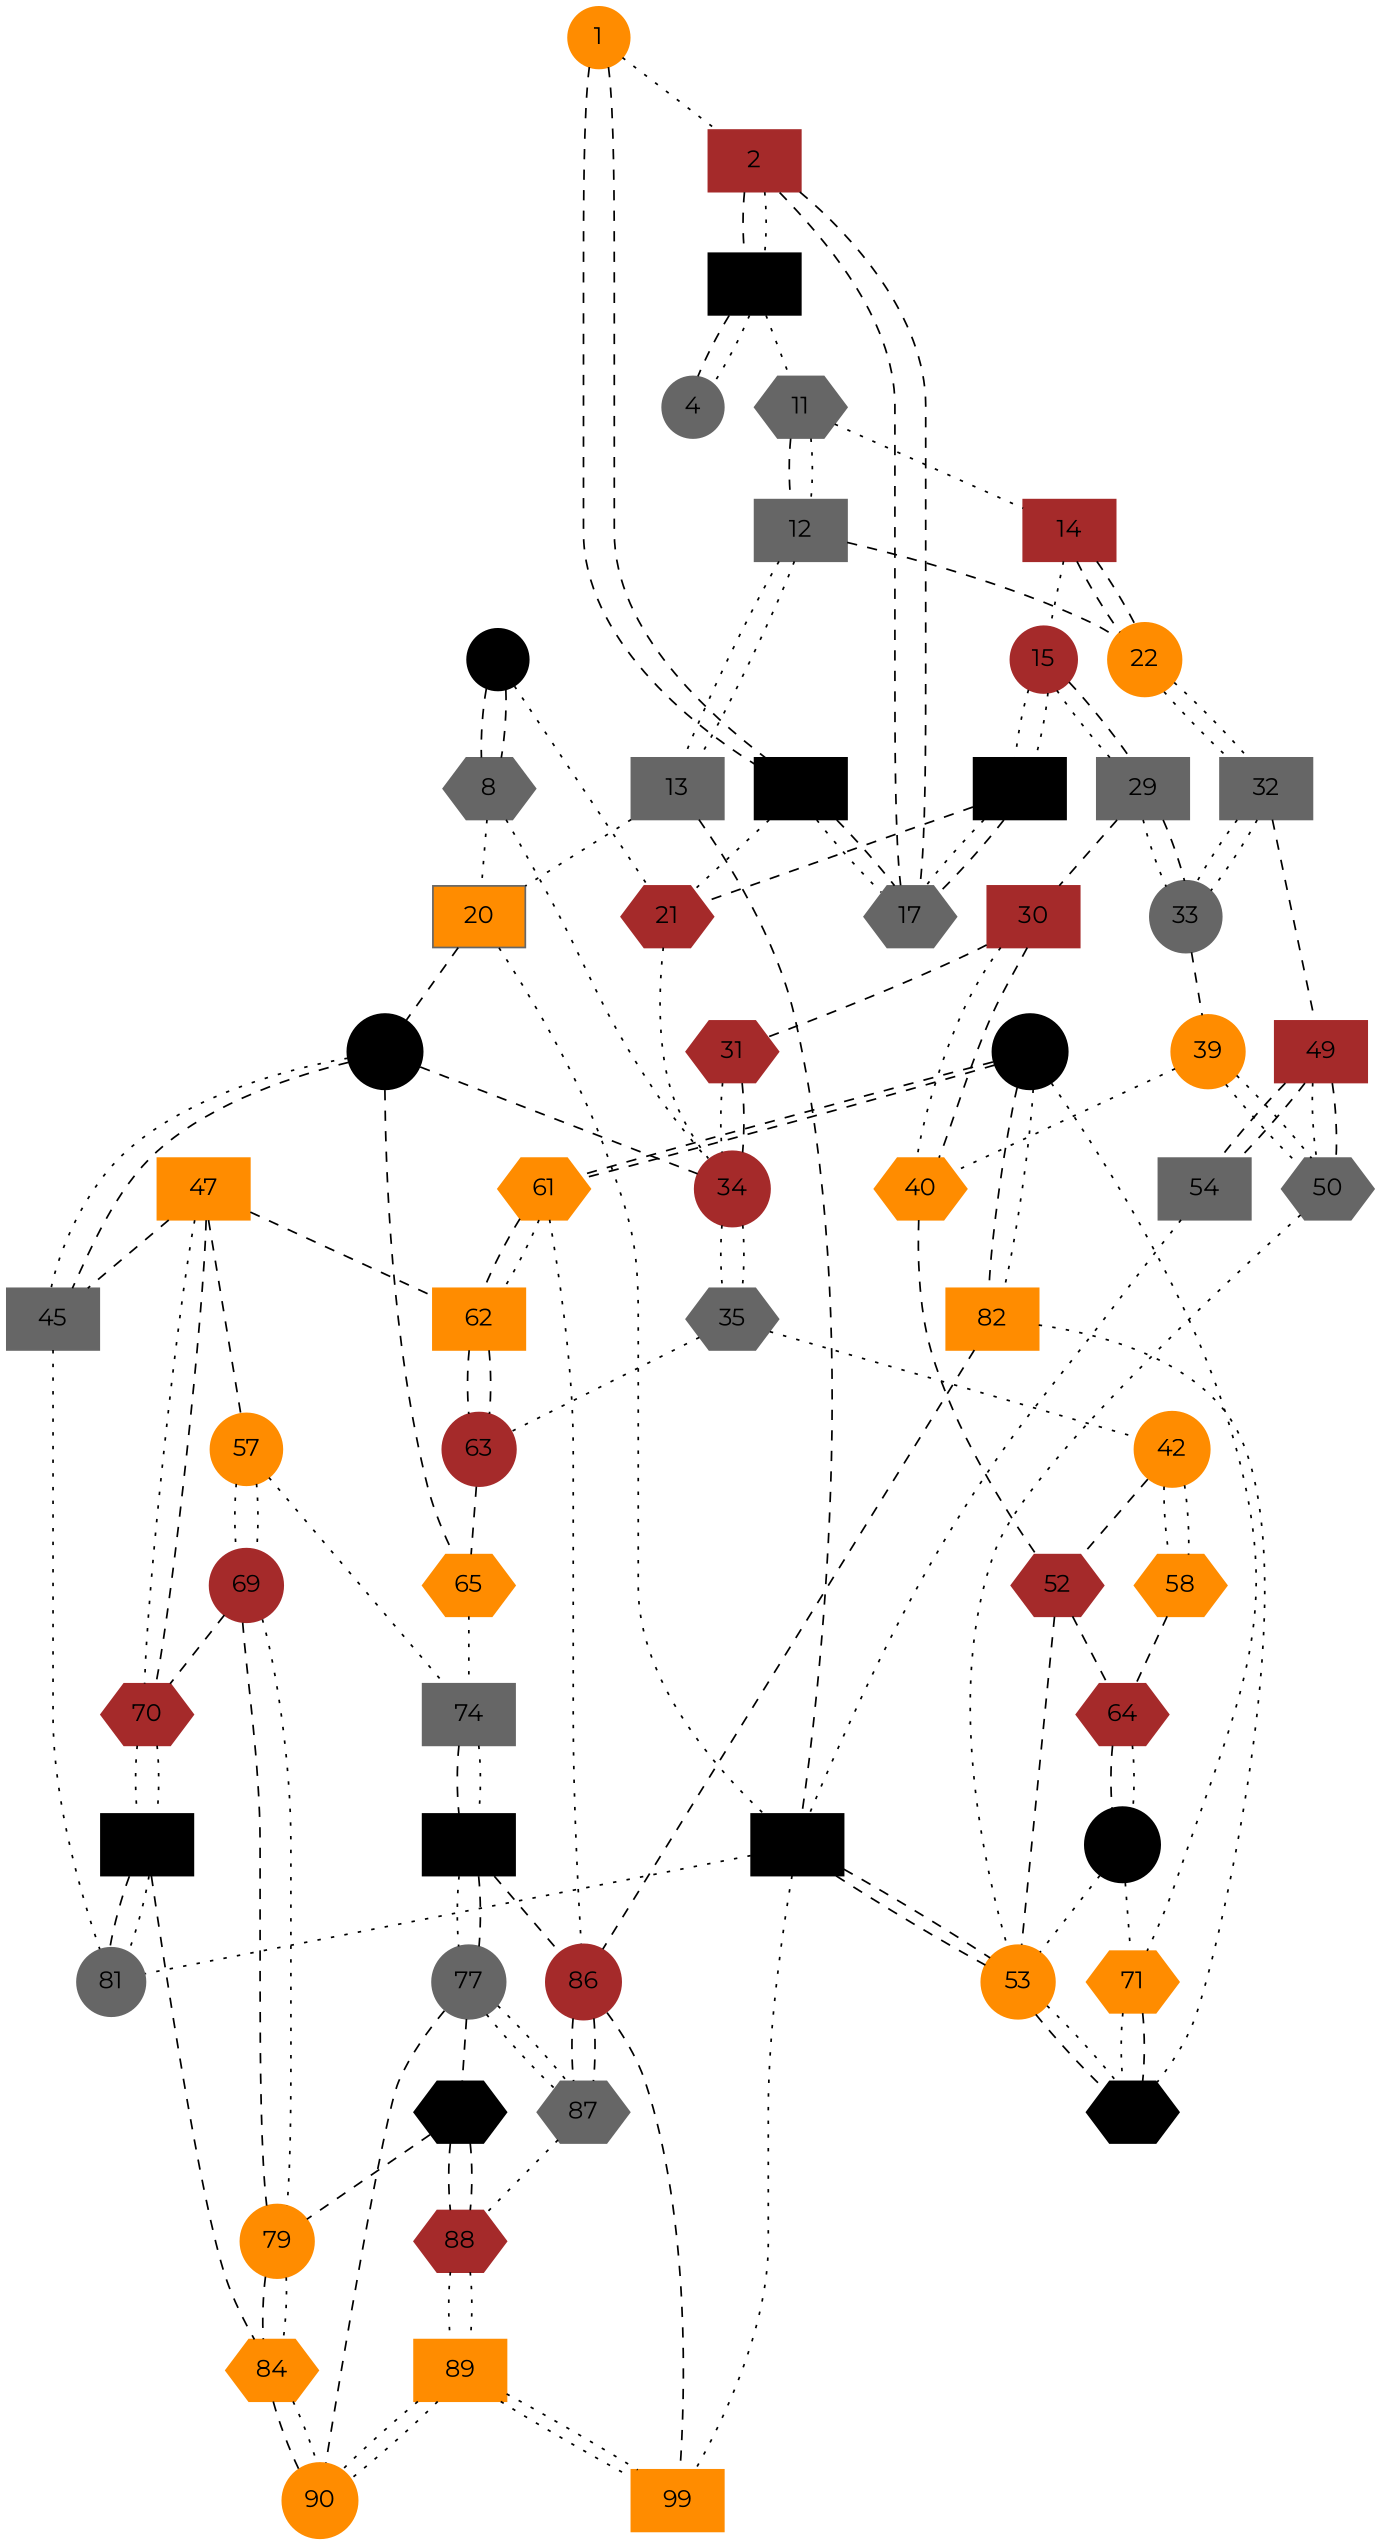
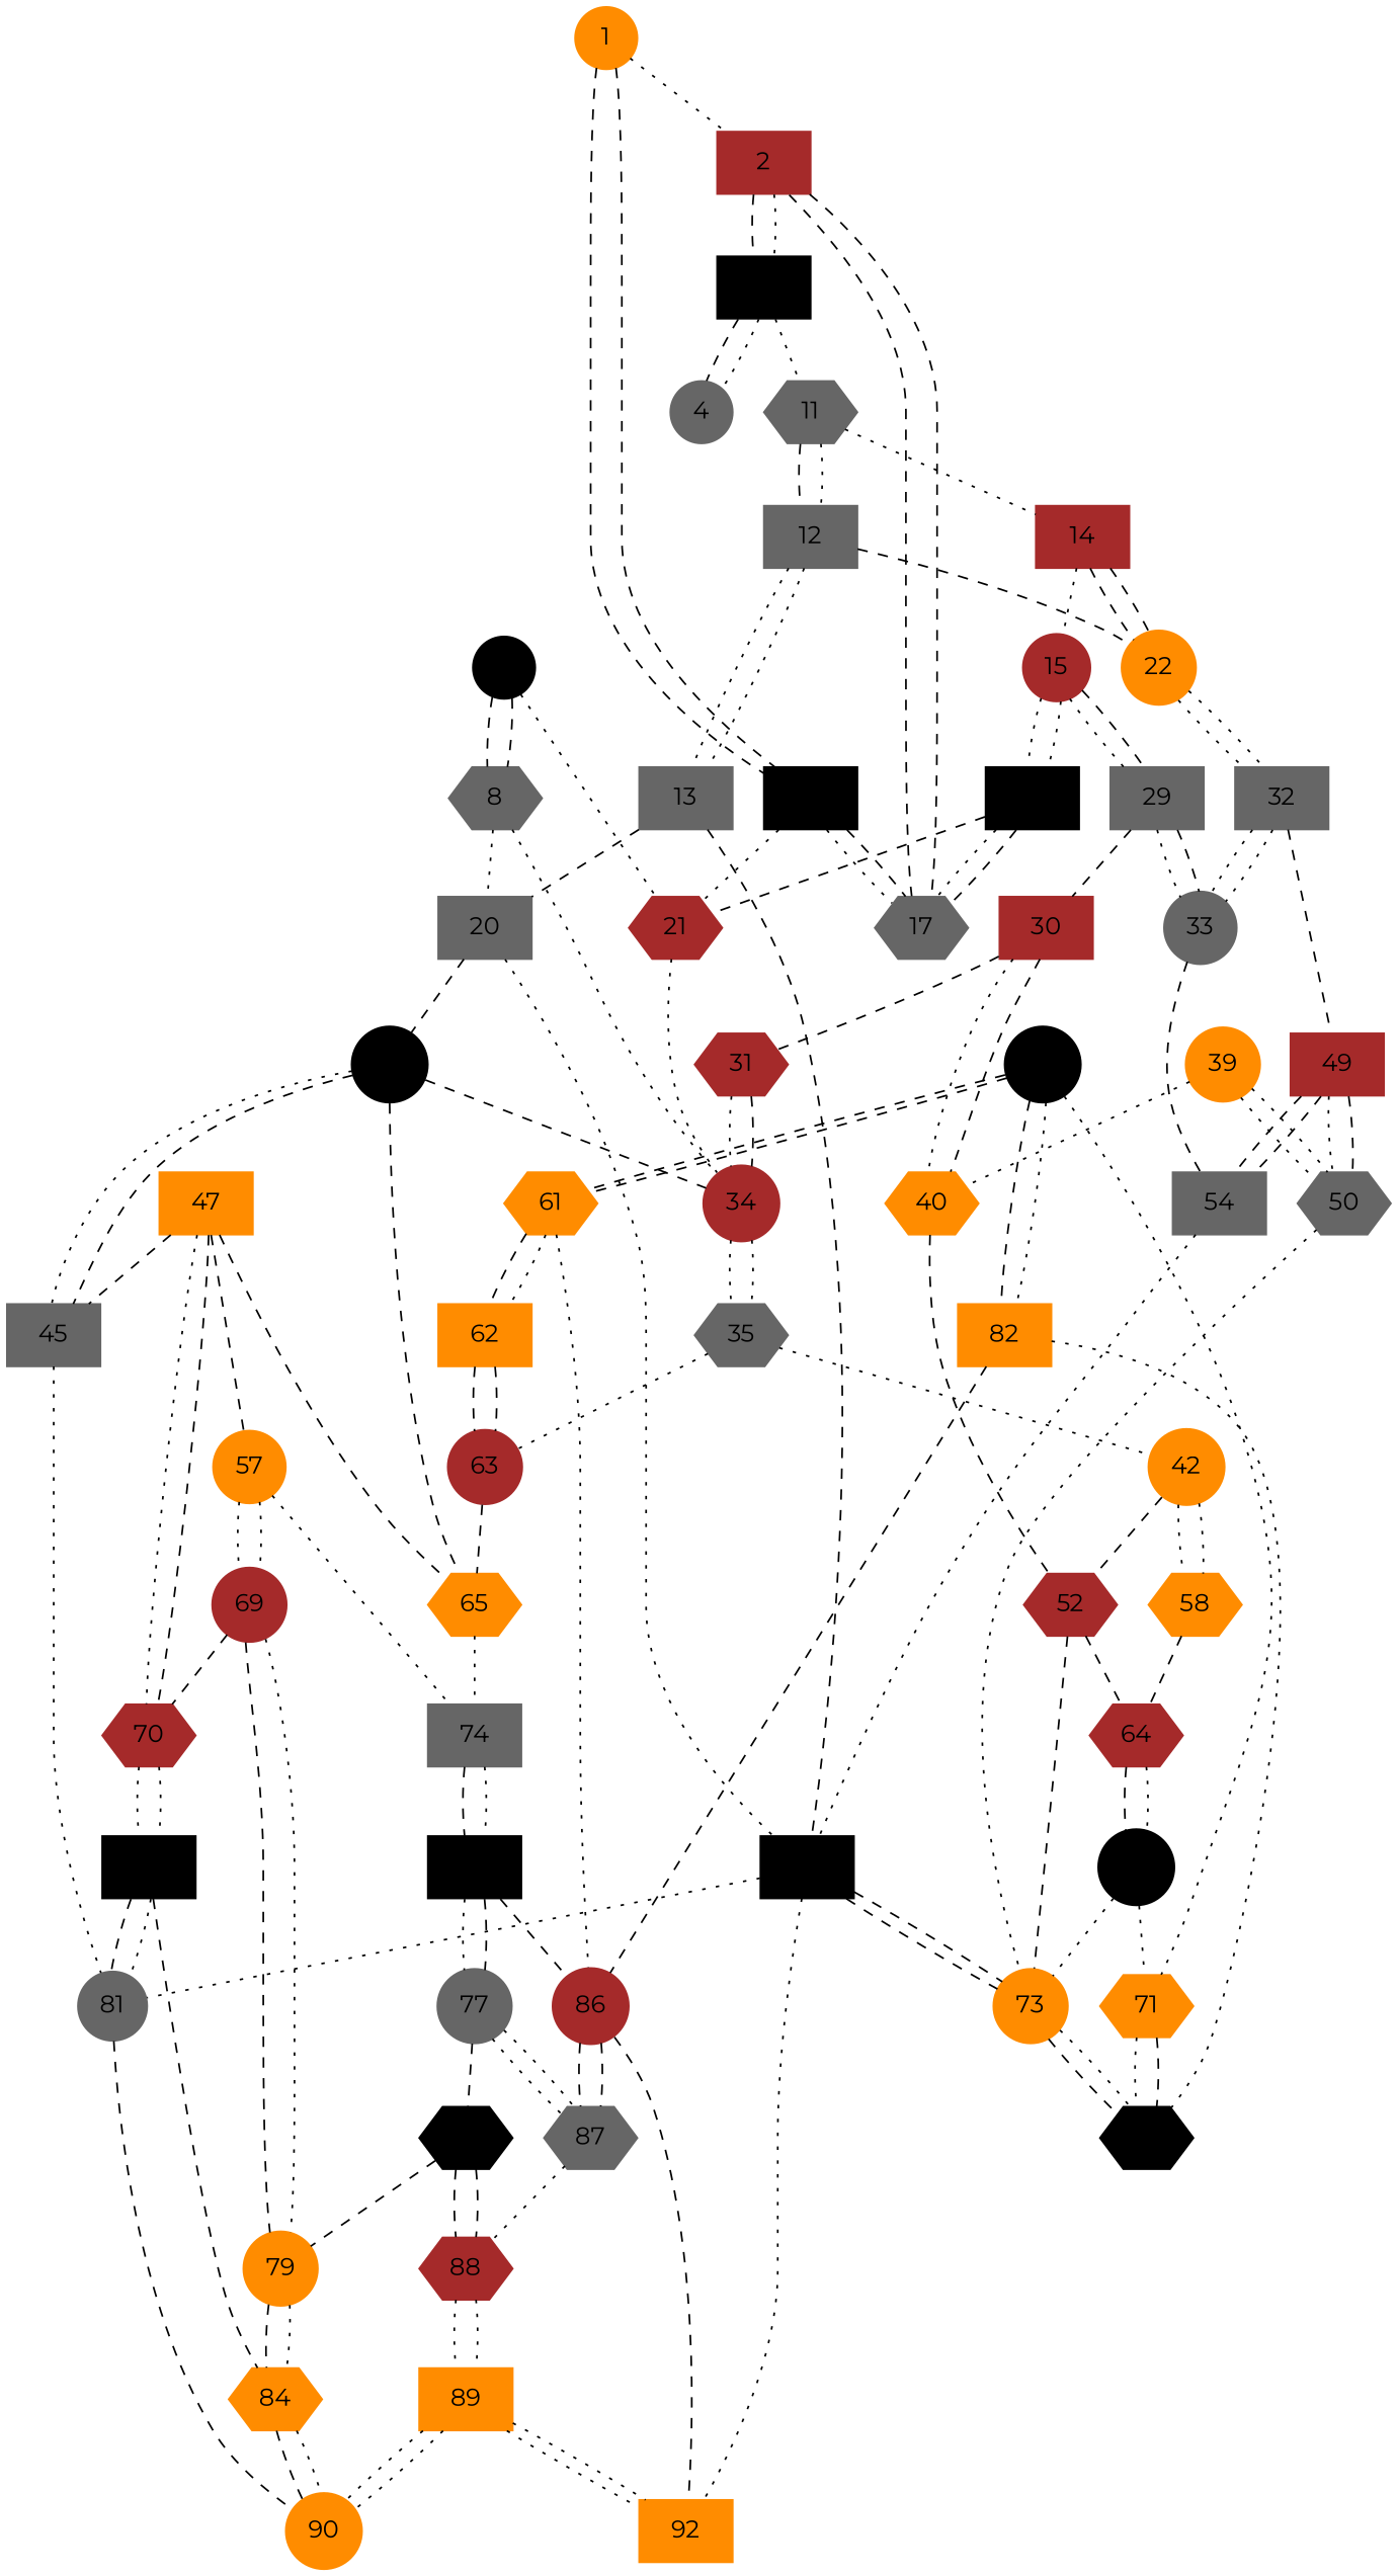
  graph {
    fontname=Montserrat
    node [color=darkorange fontname=Montserrat shape=box style=filled]
    edge [fontname=Montserrat style=dotted]
    1 [shape=circle]
    2 [color=brown]
    5 [color=black]
    3 [color=black]
    17 [color=gray40 shape=hexagon]
    21 [color=brown shape=hexagon super="+19+6+18"]
    4 [color=gray40 shape=circle]
    11 [color=gray40 shape=hexagon]
    12 [color=gray40]
    14 [color=brown]
    13 [color=gray40 super="+10"]
-   20 [color=gray40 super="+9" fillcolor=darkorange]
+   20 [color=gray40 super="+9"]
    72 [color=black super="+53+47"]
    34 [color=brown shape=circle super="+24+25+23+26"]
    7 [color=black shape=circle]
    8 [color=gray40 shape=hexagon]
    28 [color=black shape=circle super="+27"]
    35 [color=gray40 shape=hexagon]
    22 [shape=circle]
    15 [color=brown shape=circle]
    32 [color=gray40]
    81 [color=gray40 shape=circle super="+46"]
-   73 [shape=circle super="+67+51" label=53]
-   92 [super="+91" label=99]
+   73 [shape=circle super="+67+51"]
+   92 [super="+91"]
    16 [color=black]
    29 [color=gray40]
    30 [color=brown]
    33 [color=gray40 shape=circle]
    45 [color=gray40]
    65 [shape=hexagon super="+55"]
    49 [color=brown super="+48"]
    74 [color=gray40 super="+56+66"]
    31 [color=brown shape=hexagon]
    40 [shape=hexagon]
    39 [shape=circle]
    52 [color=brown shape=hexagon super="+41"]
    50 [color=gray40 shape=hexagon]
    54 [color=gray40]
    42 [shape=circle]
    63 [color=brown shape=circle super="+36"]
    58 [shape=hexagon]
    64 [color=brown shape=hexagon]
    n43 [label=47 super="+43"]
    57 [shape=circle]
    70 [color=brown shape=hexagon]
    69 [color=brown shape=circle]
    80 [color=black]
    90 [shape=circle]
    85 [color=black shape=hexagon]
    68 [color=black shape=circle]
    79 [shape=circle]
    76 [color=black]
    71 [shape=hexagon super="+59"]
    60 [color=black shape=circle]
    61 [shape=hexagon]
    82
    62
    86 [color=brown shape=circle super="+83"]
    87 [color=gray40 shape=hexagon]
    84 [shape=hexagon]
    77 [color=gray40 shape=circle]
    78 [color=black shape=hexagon]
    88 [color=brown shape=hexagon]
    89
    1 -- 2
    1 -- 5 [style=dashed]
    1 -- 5 [style=dashed]
    2 -- 3 [style=dashed]
    2 -- 3
    2 -- 17 [style=dashed]
    2 -- 17 [style=dashed]
    5 -- 17
    5 -- 17 [style=dashed]
    5 -- 21
    3 -- 4 [style=dashed]
    3 -- 4
    3 -- 11
    21 -- 34 [weight=2]
    11 -- 12 [style=dashed]
    11 -- 12
    11 -- 14
    12 -- 13
    12 -- 13
    12 -- 22 [style=dashed]
    14 -- 22 [style=dashed]
    14 -- 22 [style=dashed]
    14 -- 15
-   13 -- 20 [weight=2]
+   13 -- 20 [style=dashed weight=2]
    13 -- 72 [style=dashed]
    20 -- 72
    20 -- 28 [style=dashed]
    72 -- 81
    72 -- 73 [style=dashed]
    72 -- 73 [style=dashed]
    72 -- 92 [weight=2]
    34 -- 35
    34 -- 35
    7 -- 21 [weight=2]
    7 -- 8 [style=dashed]
    7 -- 8 [style=dashed]
    8 -- 20
    8 -- 34
    28 -- 34 [style=dashed]
    28 -- 45
    28 -- 45 [style=dashed]
    28 -- 65 [style=dashed]
    35 -- 42
    35 -- 63
    22 -- 32
    22 -- 32
    15 -- 16
    15 -- 16
    15 -- 29
    15 -- 29 [style=dashed]
    32 -- 33
    32 -- 33
    32 -- 49 [style=dashed]
-   77 -- 90 [style=dashed]
+   81 -- 90 [style=dashed]
    73 -- 85 [style=dashed]
    73 -- 85
    16 -- 17
    16 -- 17 [style=dashed]
    16 -- 21 [style=dashed]
    29 -- 30 [style=dashed]
    29 -- 33
    29 -- 33 [style=dashed]
    30 -- 31 [style=dashed]
    30 -- 40
    30 -- 40 [style=dashed]
-   33 -- 39 [style=dashed]
+   33 -- 54 [style=dashed]
    45 -- 81
    65 -- 74 [weight=2]
    49 -- 50
    49 -- 50 [style=dashed]
    49 -- 54 [style=dashed weight=2]
    49 -- 54 [style=dashed]
    74 -- 76 [style=dashed]
    74 -- 76
    31 -- 34 [weight=2]
    31 -- 34 [style=dashed]
    40 -- 52 [style=dashed]
    39 -- 40
    39 -- 50
    39 -- 50
    52 -- 73 [style=dashed]
    52 -- 64 [style=dashed]
    50 -- 73
    54 -- 72
    42 -- 52 [style=dashed]
    42 -- 58
    42 -- 58
    63 -- 65 [style=dashed weight=2]
    58 -- 64 [style=dashed]
    64 -- 68 [style=dashed]
    64 -- 68
    n43 -- 45 [style=dashed]
-   n43 -- 62 [style=dashed]
+   n43 -- 65 [style=dashed]
    n43 -- 57 [style=dashed]
    n43 -- 70
    n43 -- 70 [style=dashed]
    57 -- 74
    57 -- 69
    57 -- 69
    70 -- 80
    70 -- 80
    69 -- 70 [style=dashed]
    69 -- 79 [style=dashed]
    69 -- 79
    80 -- 81 [style=dashed]
    80 -- 81
    80 -- 84 [style=dashed]
    68 -- 73
    68 -- 71
    79 -- 84 [style=dashed]
    79 -- 84
    76 -- 86 [style=dashed]
    76 -- 77
    76 -- 77 [style=dashed]
    71 -- 85
    71 -- 85 [style=dashed]
    60 -- 71
    60 -- 61 [style=dashed]
    60 -- 61 [style=dashed]
    60 -- 82 [style=dashed]
    60 -- 82
    61 -- 62 [style=dashed]
    61 -- 62
    61 -- 86
    82 -- 85
    82 -- 86 [style=dashed]
    62 -- 63 [style=dashed]
    62 -- 63 [style=dashed]
    86 -- 92 [style=dashed]
    86 -- 87 [style=dashed]
    86 -- 87 [style=dashed]
    87 -- 88
    84 -- 90 [style=dashed]
    84 -- 90
    77 -- 87
    77 -- 87
    77 -- 78 [style=dashed]
    78 -- 79 [style=dashed]
    78 -- 88 [style=dashed]
    78 -- 88 [style=dashed]
    88 -- 89
    88 -- 89
    89 -- 92
    89 -- 92
    89 -- 90
    89 -- 90
  }
